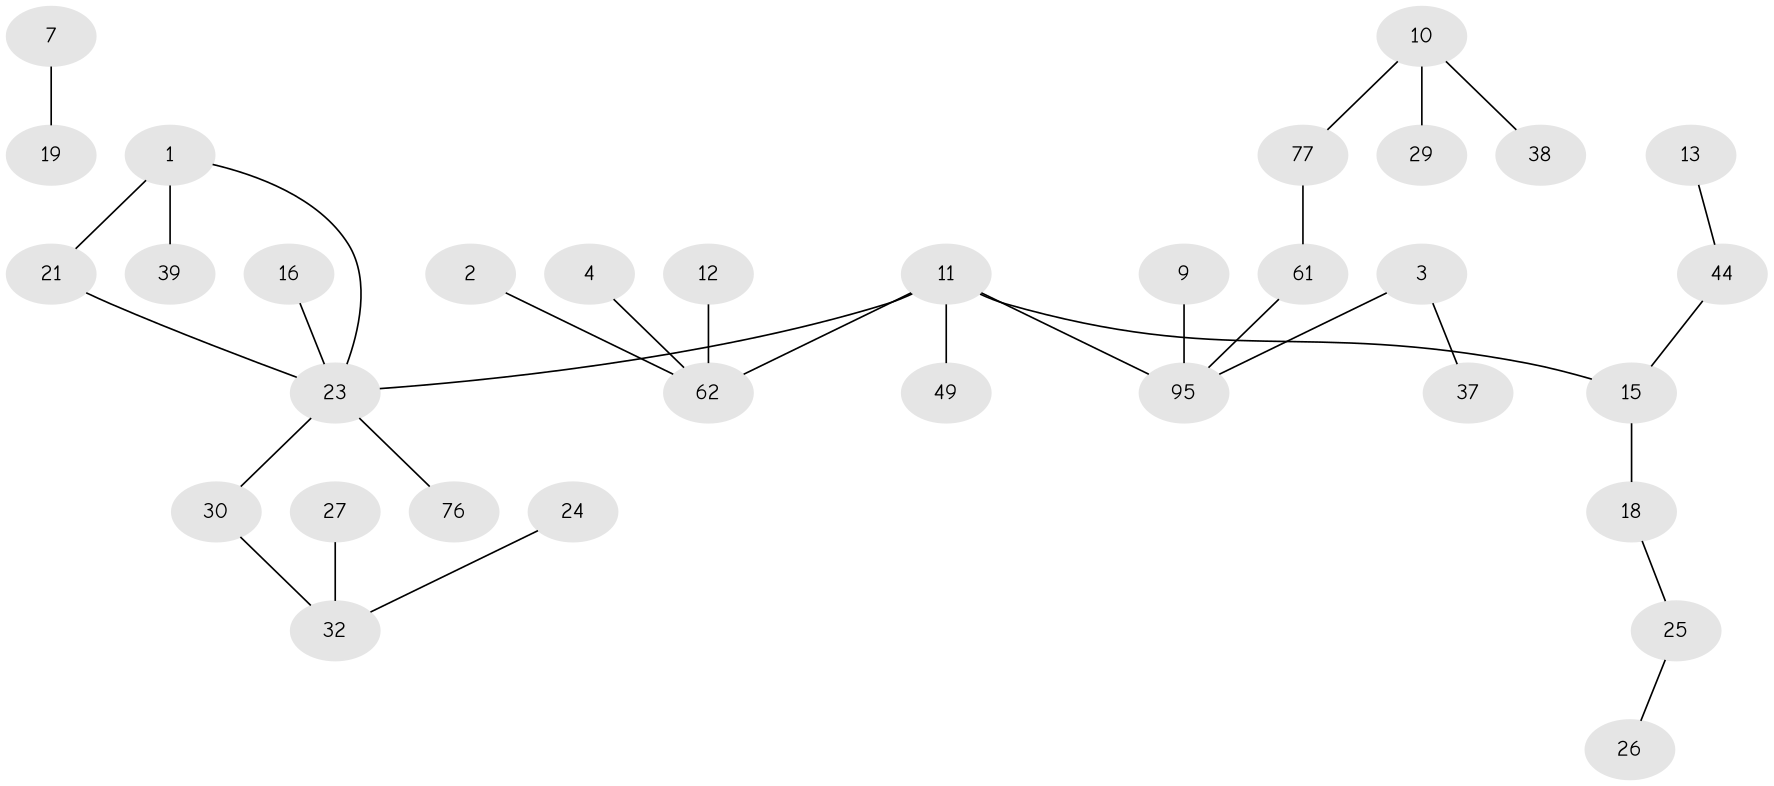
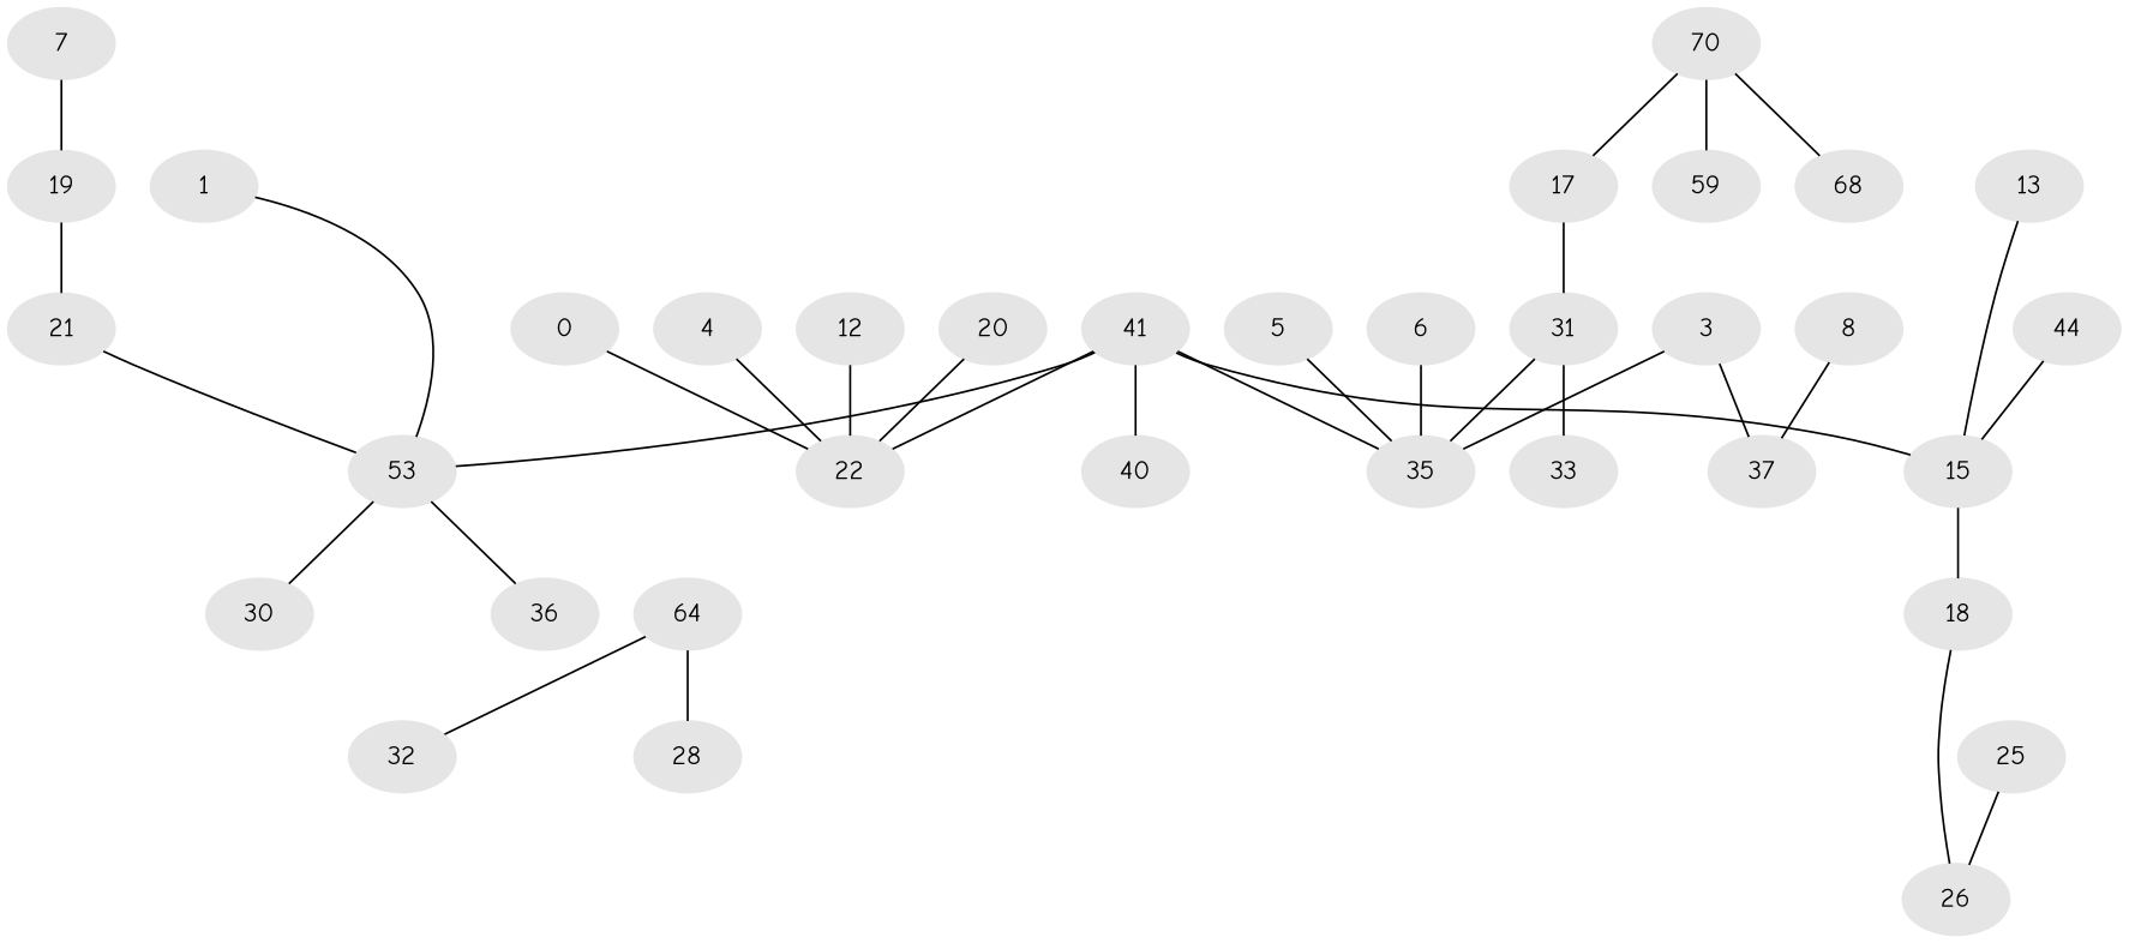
  graph {
    fontname="Comic Neue"
    node [color=gray90 fontname="Comic Neue" style=filled]
    edge [fontname="Comic Neue" weight=1.0]
    1
-   23
-   39
+   23 [label=53]
    30
-   36 [label=76]
-   2
-   22 [label=62]
+   36
+   2 [label=0]
+   22
    3
-   35 [label=95]
+   35
    37
    4
-   6 [label=9]
+   5
+   6
    7
    19
    21
-   10
-   17 [label=77]
-   29
-   38
-   31 [label=61]
-   11
+   8
+   10 [label=70]
+   17
+   29 [label=59]
+   38 [label=68]
+   31
+   11 [label=41]
    15
-   40 [label=49]
+   40
    18
    12
    13
    n29 [label=44]
    26
-   16
+   33
+   20
    32
-   24
+   24 [label=64]
+   28
    25
-   27
    1 -- 23
-   1 -- 39
    23 -- 30
    23 -- 36
-   30 -- 32
    2 -- 22
    3 -- 35
    3 -- 37
    4 -- 22
+   5 -- 35
    6 -- 35
    7 -- 19
-   1 -- 21
+   19 -- 21
    21 -- 23
+   8 -- 37
    10 -- 17
    10 -- 29
    10 -- 38
    17 -- 31
    31 -- 35
+   31 -- 33
    11 -- 23
    11 -- 22
    11 -- 35
    11 -- 15
    11 -- 40
    15 -- 18
-   18 -- 25
+   18 -- 26
    12 -- 22
-   13 -- n29
+   13 -- 15
    n29 -- 15
-   16 -- 23
+   20 -- 22
    24 -- 32
+   24 -- 28
    25 -- 26
-   27 -- 32
  }
